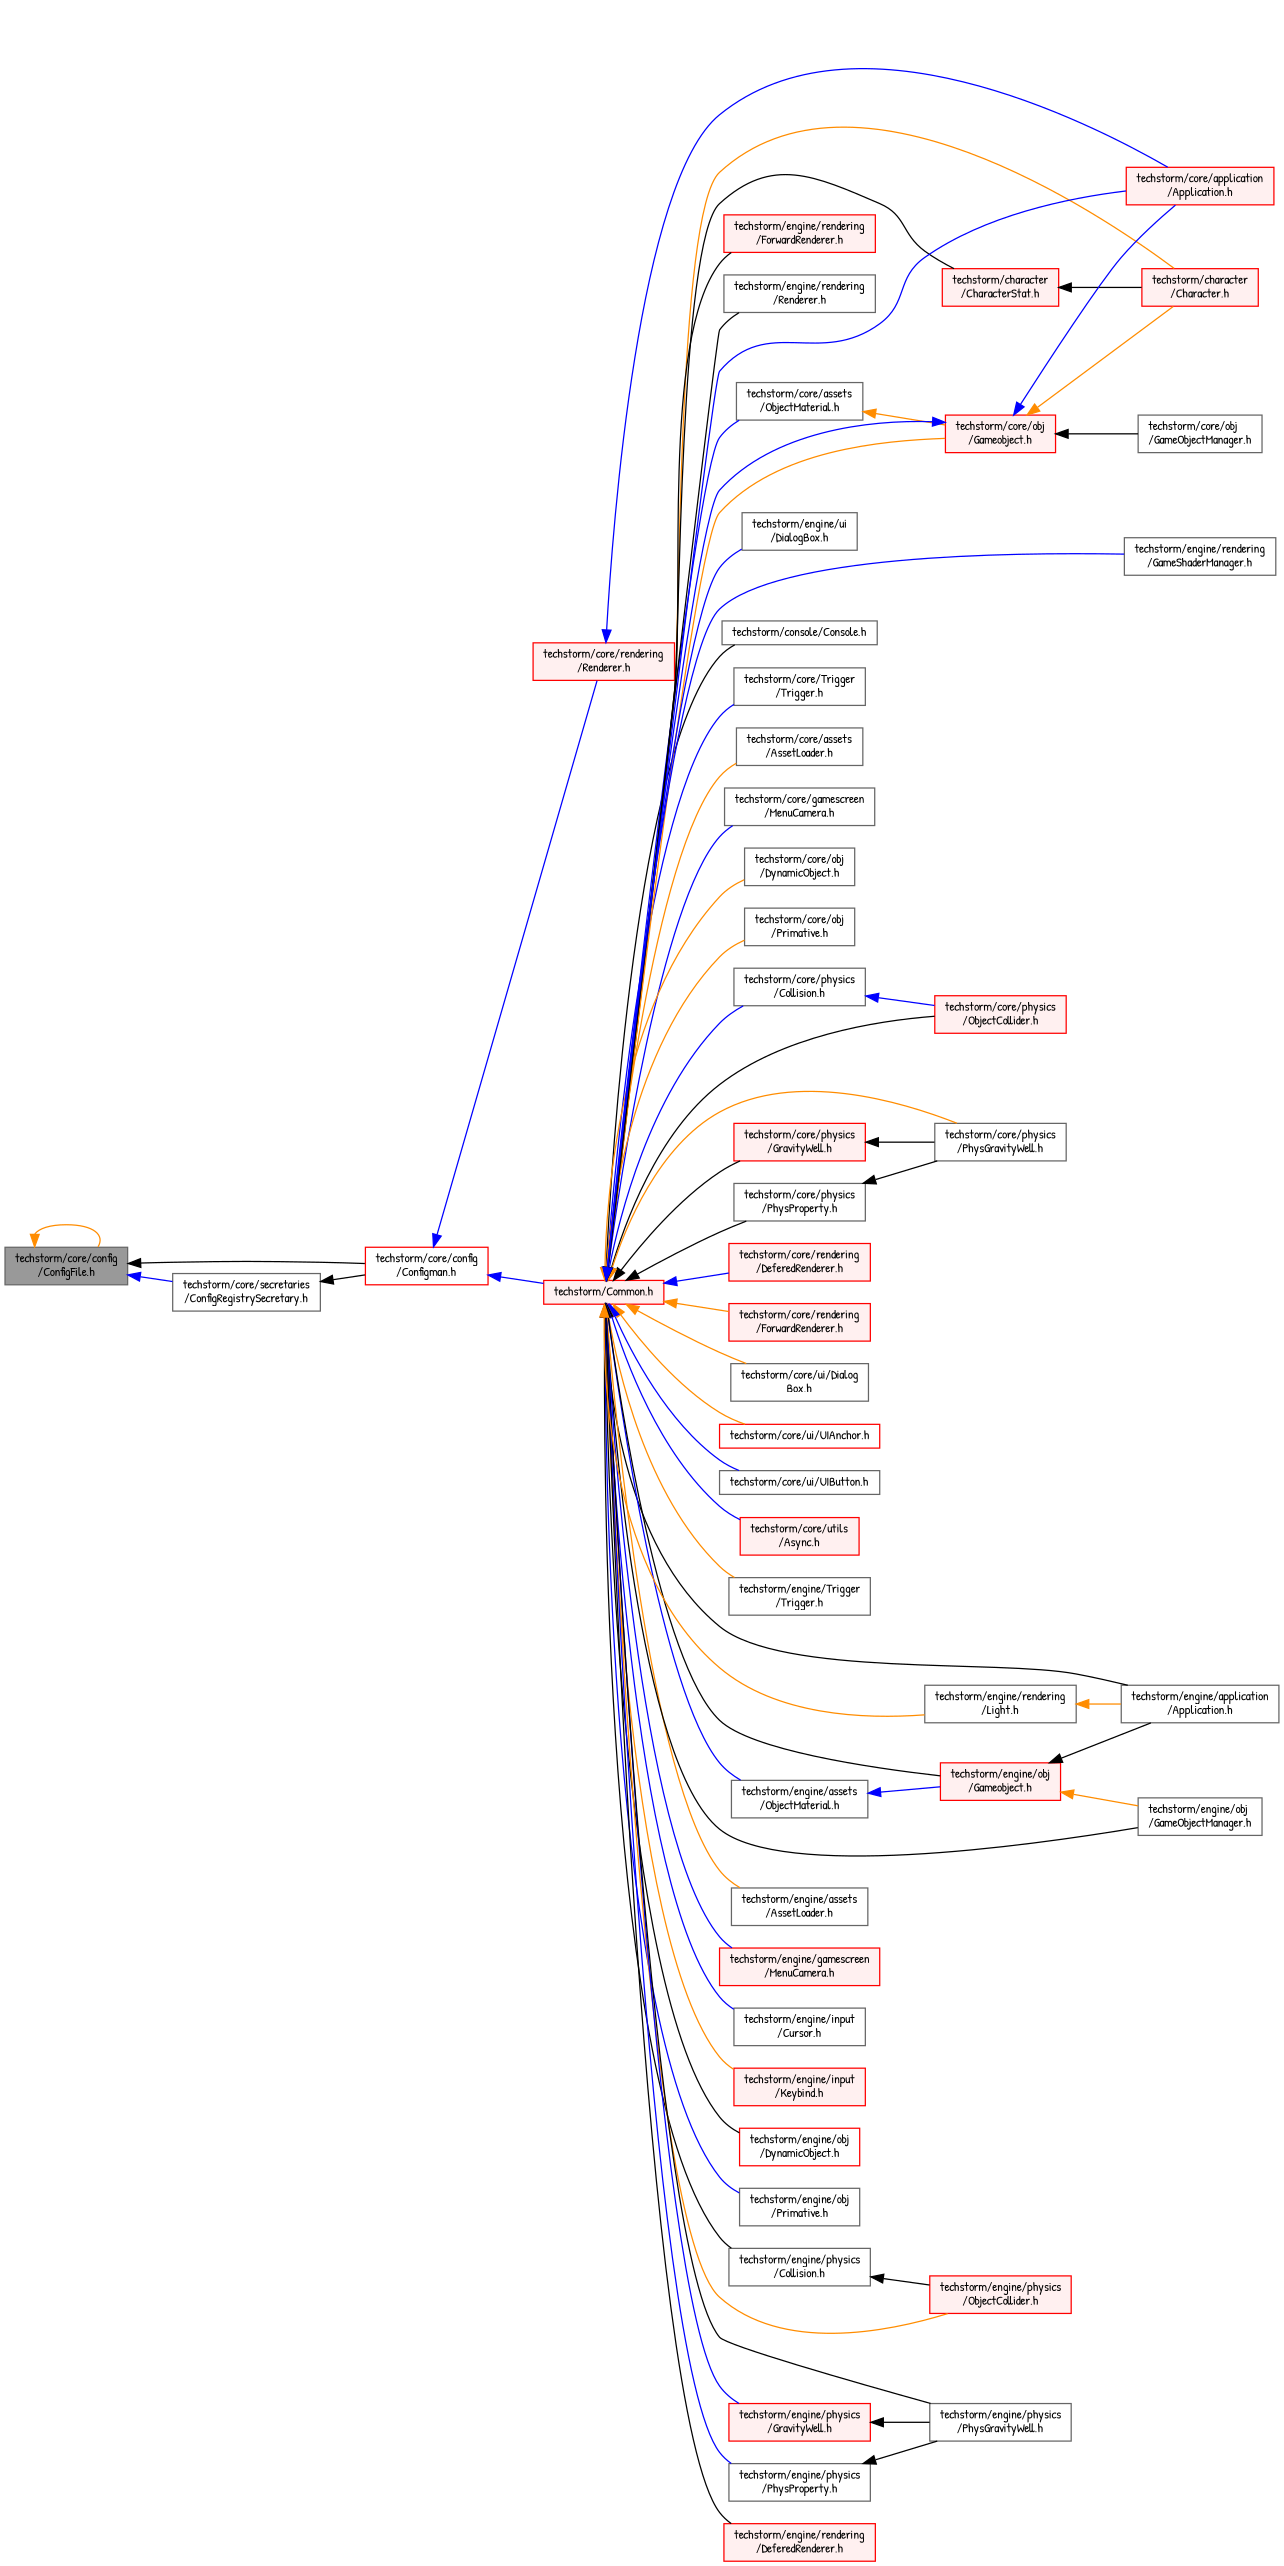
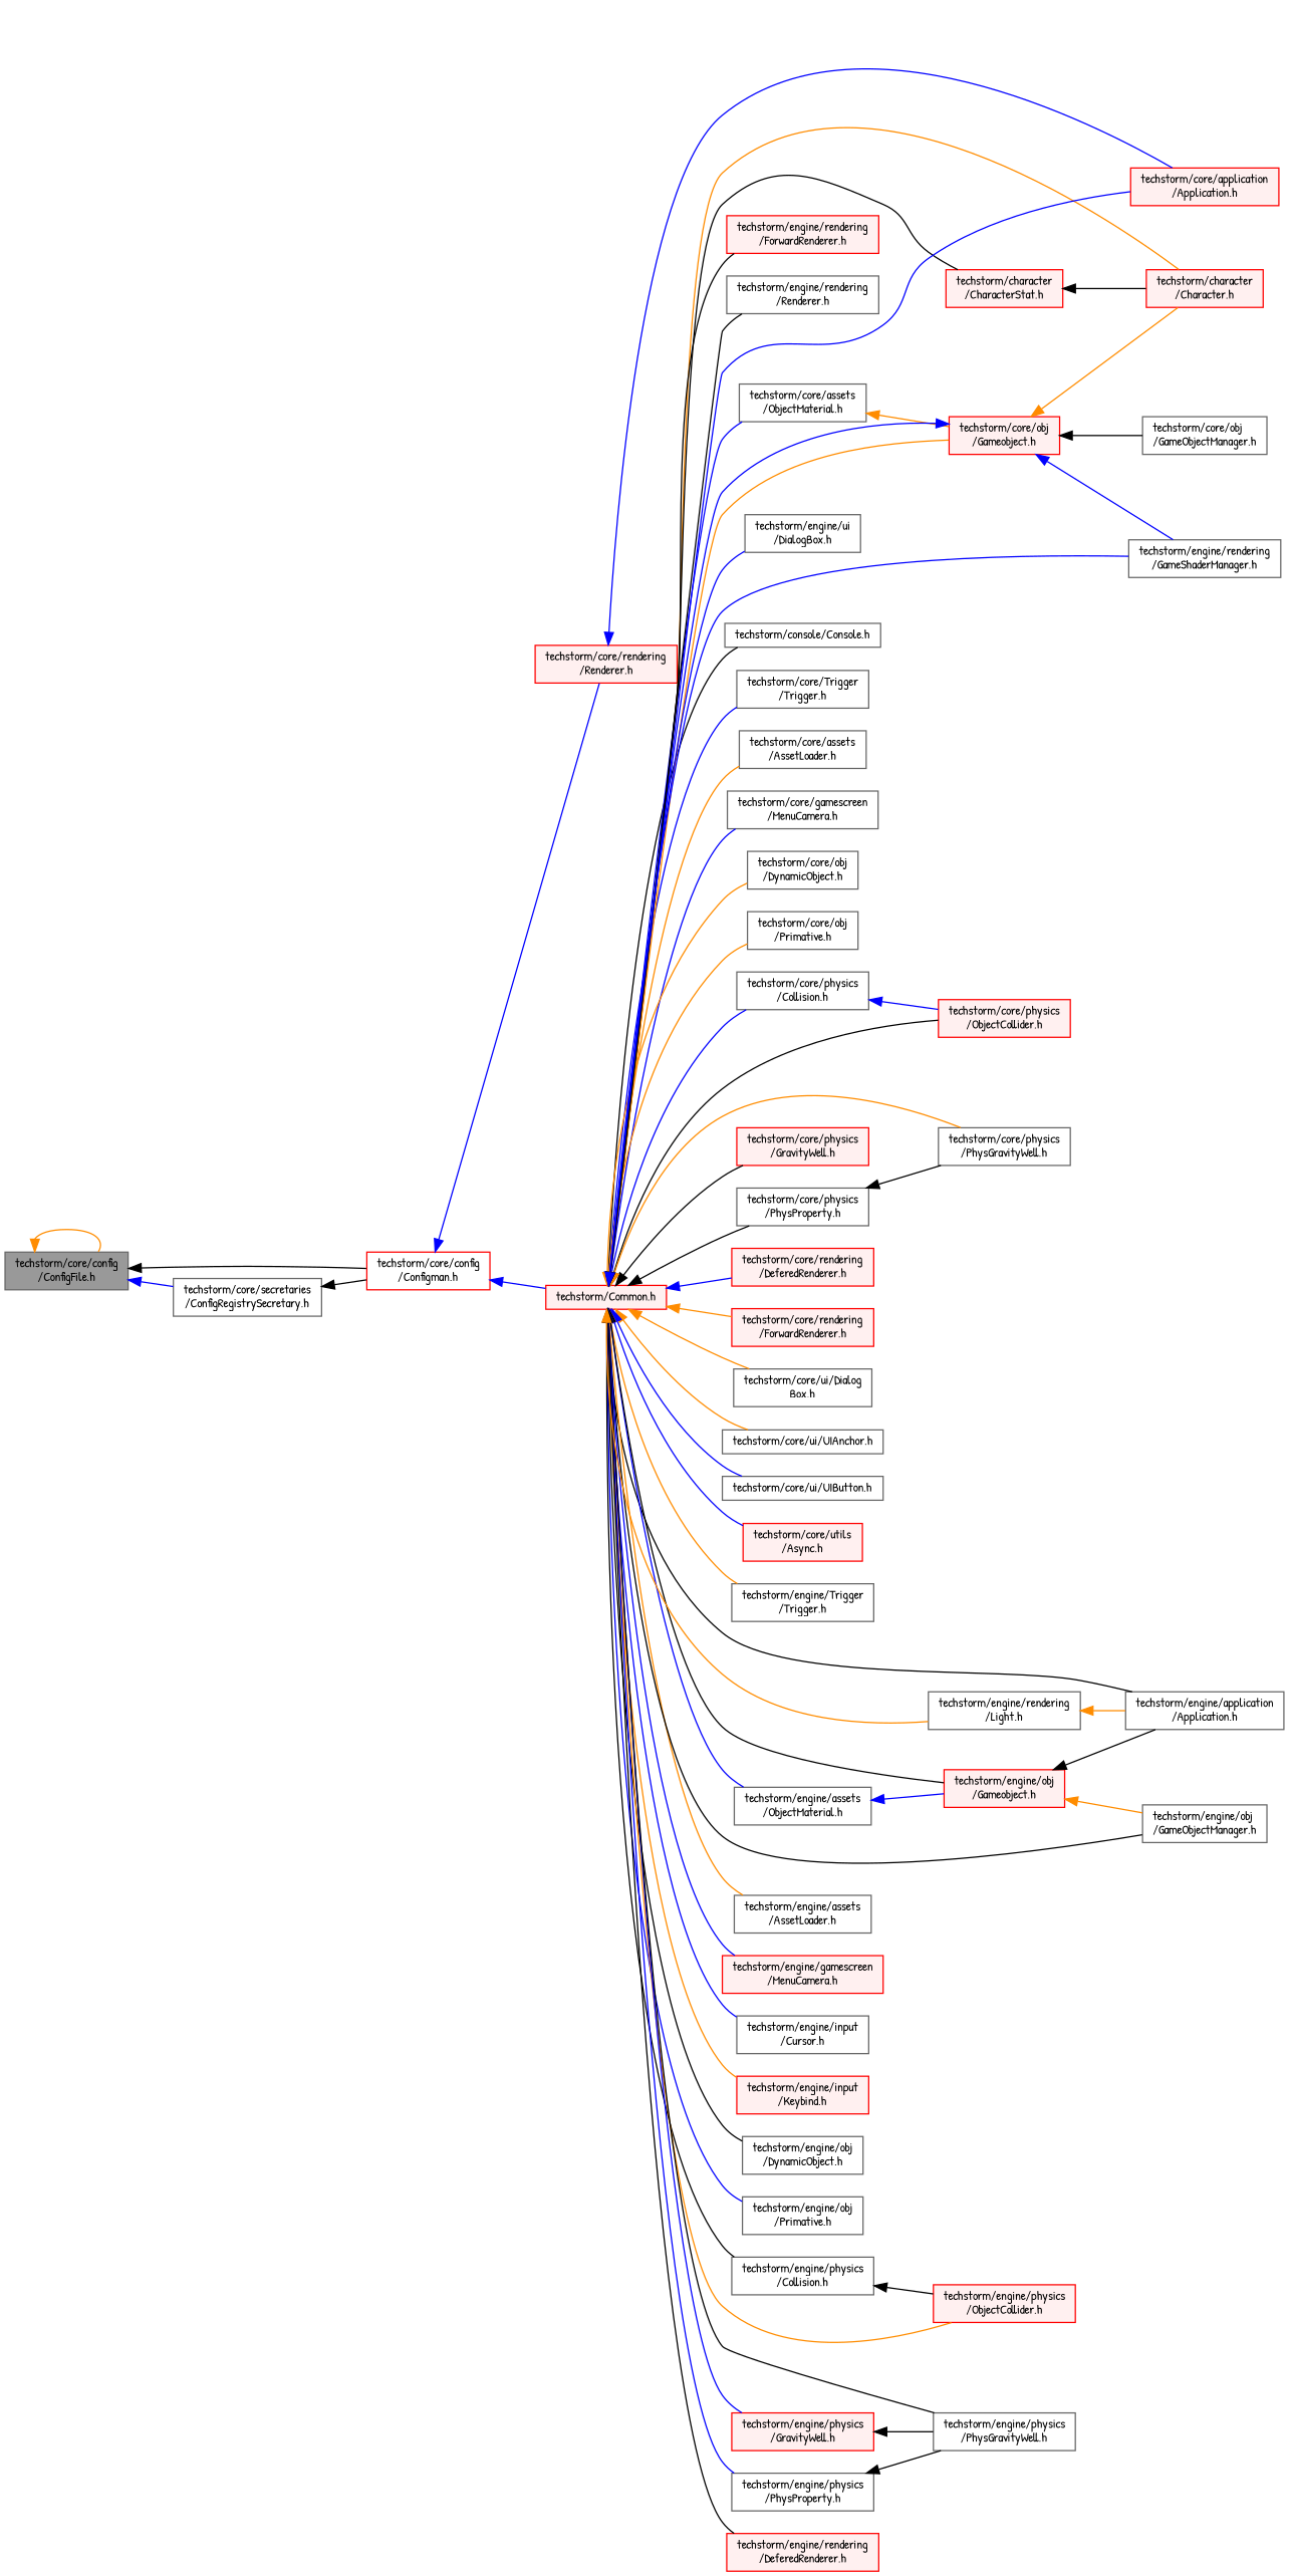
  digraph {
    fontname="Patrick Hand"
    rankdir=LR
    node [color=grey40 fillcolor=white fontname="Patrick Hand" fontsize=10 shape=box style=filled]
    edge [color=black dir=back fontname="Patrick Hand" fontsize=10 labelfontname=Helvetica labelfontsize=10 style=solid]
    n1 [color=gray40 fillcolor=grey60 fontcolor=black height=0.2 label="techstorm/core/config\l/ConfigFile.h" width=0.4]
    n2 [color=red height=0.2 label="techstorm/core/config\l/Configman.h" width=0.4]
    n3 [height=0.2 label="techstorm/core/secretaries\l/ConfigRegistrySecretary.h" width=0.4]
    n4 [color=red fillcolor="#FFF0F0" height=0.2 label="techstorm/Common.h" width=0.4]
    n5 [color=red fillcolor="#FFF0F0" height=0.2 label="techstorm/core/rendering\l/Renderer.h" width=0.4]
    n6 [color=red fillcolor="#FFF0F0" height=0.2 label="techstorm/character\l/Character.h" width=0.4]
    n7 [color=red fillcolor="#FFF0F0" height=0.2 label="techstorm/character\l/CharacterStat.h" width=0.4]
    n8 [height=0.2 label="techstorm/console/Console.h" width=0.4]
    n9 [height=0.2 label="techstorm/core/Trigger\l/Trigger.h" width=0.4]
    n10 [color=red fillcolor="#FFF0F0" height=0.2 label="techstorm/core/application\l/Application.h" width=0.4]
    n11 [height=0.2 label="techstorm/core/assets\l/AssetLoader.h" width=0.4]
    n12 [height=0.2 label="techstorm/core/assets\l/ObjectMaterial.h" width=0.4]
    n13 [color=red fillcolor="#FFF0F0" height=0.2 label="techstorm/core/obj\l/Gameobject.h" width=0.4]
    n14 [height=0.2 label="techstorm/core/gamescreen\l/MenuCamera.h" width=0.4]
    n15 [height=0.2 label="techstorm/core/obj\l/DynamicObject.h" width=0.4]
    n16 [height=0.2 label="techstorm/core/obj\l/Primative.h" width=0.4]
    n17 [height=0.2 label="techstorm/core/physics\l/Collision.h" width=0.4]
    n18 [color=red fillcolor="#FFF0F0" height=0.2 label="techstorm/core/physics\l/ObjectCollider.h" width=0.4]
    n19 [color=red fillcolor="#FFF0F0" height=0.2 label="techstorm/core/physics\l/GravityWell.h" width=0.4]
    n20 [height=0.2 label="techstorm/core/physics\l/PhysGravityWell.h" width=0.4]
    n21 [height=0.2 label="techstorm/core/physics\l/PhysProperty.h" width=0.4]
    n22 [color=red fillcolor="#FFF0F0" height=0.2 label="techstorm/core/rendering\l/DeferedRenderer.h" width=0.4]
    n23 [color=red fillcolor="#FFF0F0" height=0.2 label="techstorm/core/rendering\l/ForwardRenderer.h" width=0.4]
    n24 [height=0.2 label="techstorm/core/ui/Dialog\lBox.h" width=0.4]
-   n25 [color=red height=0.2 label="techstorm/core/ui/UIAnchor.h" width=0.4]
+   n25 [height=0.2 label="techstorm/core/ui/UIAnchor.h" width=0.4]
    n26 [height=0.2 label="techstorm/core/ui/UIButton.h" width=0.4]
    n27 [color=red fillcolor="#FFF0F0" height=0.2 label="techstorm/core/utils\l/Async.h" width=0.4]
    n28 [height=0.2 label="techstorm/engine/Trigger\l/Trigger.h" width=0.4]
    n29 [height=0.2 label="techstorm/engine/application\l/Application.h" width=0.4]
    n30 [height=0.2 label="techstorm/engine/assets\l/AssetLoader.h" width=0.4]
    n31 [height=0.2 label="techstorm/engine/assets\l/ObjectMaterial.h" width=0.4]
    n32 [color=red fillcolor="#FFF0F0" height=0.2 label="techstorm/engine/obj\l/Gameobject.h" width=0.4]
    n33 [height=0.2 label="techstorm/engine/obj\l/GameObjectManager.h" width=0.4]
    n34 [color=red fillcolor="#FFF0F0" height=0.2 label="techstorm/engine/gamescreen\l/MenuCamera.h" width=0.4]
    n35 [height=0.2 label="techstorm/engine/input\l/Cursor.h" width=0.4]
    n36 [color=red fillcolor="#FFF0F0" height=0.2 label="techstorm/engine/input\l/Keybind.h" width=0.4]
-   n37 [color=red height=0.2 label="techstorm/engine/obj\l/DynamicObject.h" width=0.4]
+   n37 [height=0.2 label="techstorm/engine/obj\l/DynamicObject.h" width=0.4]
    n38 [height=0.2 label="techstorm/engine/obj\l/Primative.h" width=0.4]
    n39 [height=0.2 label="techstorm/engine/physics\l/Collision.h" width=0.4]
    n40 [color=red fillcolor="#FFF0F0" height=0.2 label="techstorm/engine/physics\l/ObjectCollider.h" width=0.4]
    n41 [color=red fillcolor="#FFF0F0" height=0.2 label="techstorm/engine/physics\l/GravityWell.h" width=0.4]
    n42 [height=0.2 label="techstorm/engine/physics\l/PhysGravityWell.h" width=0.4]
    n43 [height=0.2 label="techstorm/engine/physics\l/PhysProperty.h" width=0.4]
    n44 [color=red fillcolor="#FFF0F0" height=0.2 label="techstorm/engine/rendering\l/DeferedRenderer.h" width=0.4]
    n45 [color=red fillcolor="#FFF0F0" height=0.2 label="techstorm/engine/rendering\l/ForwardRenderer.h" width=0.4]
    n46 [height=0.2 label="techstorm/engine/rendering\l/GameShaderManager.h" width=0.4]
    n47 [height=0.2 label="techstorm/engine/rendering\l/Light.h" width=0.4]
    n48 [height=0.2 label="techstorm/engine/rendering\l/Renderer.h" width=0.4]
    n49 [height=0.2 label="techstorm/engine/ui\l/DialogBox.h" width=0.4]
    n50 [height=0.2 label="techstorm/core/obj\l/GameObjectManager.h" width=0.4]
    n1 -> n1 [color=darkorange]
    n1 -> n2
    n1 -> n3 [color=blue]
    n2 -> n4 [color=blue]
    n2 -> n5 [color=blue]
    n3 -> n2
    n4 -> n6 [color=darkorange]
    n4 -> n7
    n4 -> n8
    n4 -> n9 [color=blue]
    n4 -> n10 [color=blue]
    n4 -> n11 [color=darkorange]
    n4 -> n12 [color=blue]
    n4 -> n13 [color=darkorange]
    n4 -> n14 [color=blue]
    n4 -> n15 [color=darkorange]
    n4 -> n16 [color=darkorange]
    n4 -> n17 [color=blue]
    n4 -> n18
    n4 -> n19
    n4 -> n20 [color=darkorange]
    n4 -> n21
    n4 -> n22 [color=blue]
    n4 -> n23 [color=darkorange]
    n4 -> n24 [color=darkorange]
    n4 -> n25 [color=darkorange]
    n4 -> n26 [color=blue]
    n4 -> n27 [color=blue]
    n4 -> n28 [color=darkorange]
    n4 -> n29
    n4 -> n30 [color=darkorange]
    n4 -> n31 [color=blue]
    n4 -> n32
    n4 -> n33
    n4 -> n34 [color=blue]
    n4 -> n35 [color=blue]
    n4 -> n36 [color=darkorange]
    n4 -> n37
    n4 -> n38 [color=blue]
    n4 -> n39
    n4 -> n40 [color=darkorange]
    n4 -> n41 [color=blue]
    n4 -> n42
    n4 -> n43 [color=blue]
    n4 -> n44
    n4 -> n45
    n4 -> n46 [color=blue]
    n4 -> n47 [color=darkorange]
    n4 -> n48
    n4 -> n49 [color=blue]
    n5 -> n10 [color=blue]
    n7 -> n6
    n12 -> n13 [color=darkorange]
    n13 -> n4 [color=blue]
    n13 -> n6 [color=darkorange]
-   n13 -> n10 [color=blue]
+   n13 -> n46 [color=blue]
    n13 -> n50
    n17 -> n18 [color=blue]
-   n19 -> n20
    n21 -> n20
    n31 -> n32 [color=blue]
    n32 -> n29
    n32 -> n33 [color=darkorange]
    n39 -> n40
    n41 -> n42
    n43 -> n42
    n47 -> n29 [color=darkorange]
  }
